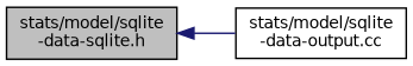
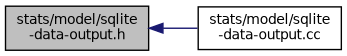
  digraph {
    rankdir=LR
    node [color=black fontname=Helvetica fontsize=10 shape=record style=filled]
-   n1 [fillcolor=grey75 fontcolor=black height=0.2 label="stats/model/sqlite\l-data-sqlite.h" width=0.4]
+   n1 [fillcolor=grey75 fontcolor=black height=0.2 label="stats/model/sqlite\l-data-output.h" width=0.4]
    n2 [fillcolor=white height=0.2 label="stats/model/sqlite\l-data-output.cc" width=0.4]
    n1 -> n2 [color=midnightblue dir=back fontname=Helvetica fontsize=10 labelfontname=Helvetica labelfontsize=10 style=solid]
  }
